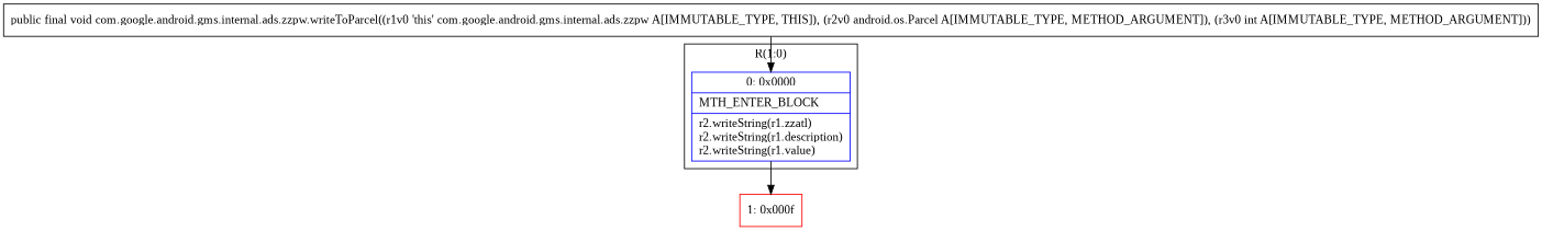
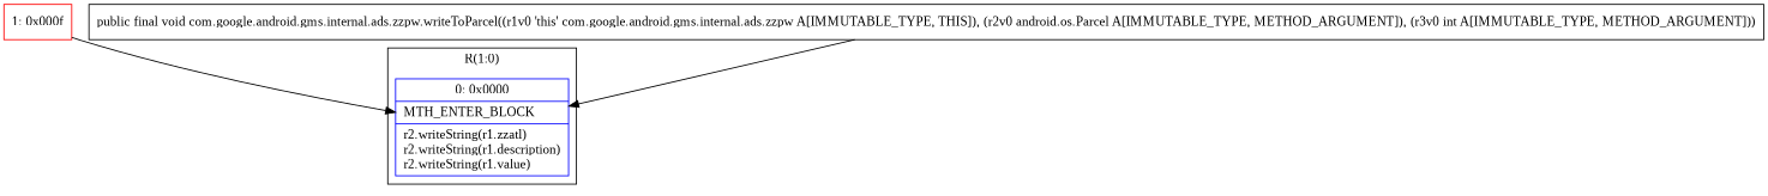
  digraph {
    fontname="Liberation Serif"
    node [shape=record fontname="Liberation Serif"]
    edge [fontname="Liberation Serif"]
    n1 [color=blue label="{0\:\ 0x0000|MTH_ENTER_BLOCK\l|r2.writeString(r1.zzatl)\lr2.writeString(r1.description)\lr2.writeString(r1.value)\l}"]
    n2 [color=red label="{1\:\ 0x000f}"]
    n3 [label="{public final void com.google.android.gms.internal.ads.zzpw.writeToParcel((r1v0 'this' com.google.android.gms.internal.ads.zzpw A[IMMUTABLE_TYPE, THIS]), (r2v0 android.os.Parcel A[IMMUTABLE_TYPE, METHOD_ARGUMENT]), (r3v0 int A[IMMUTABLE_TYPE, METHOD_ARGUMENT])) }"]
    subgraph cluster_1 {
      label="R(1:0)"
      n1
    }
-   n1 -> n2
+   n2 -> n1
    n3 -> n1
  }
